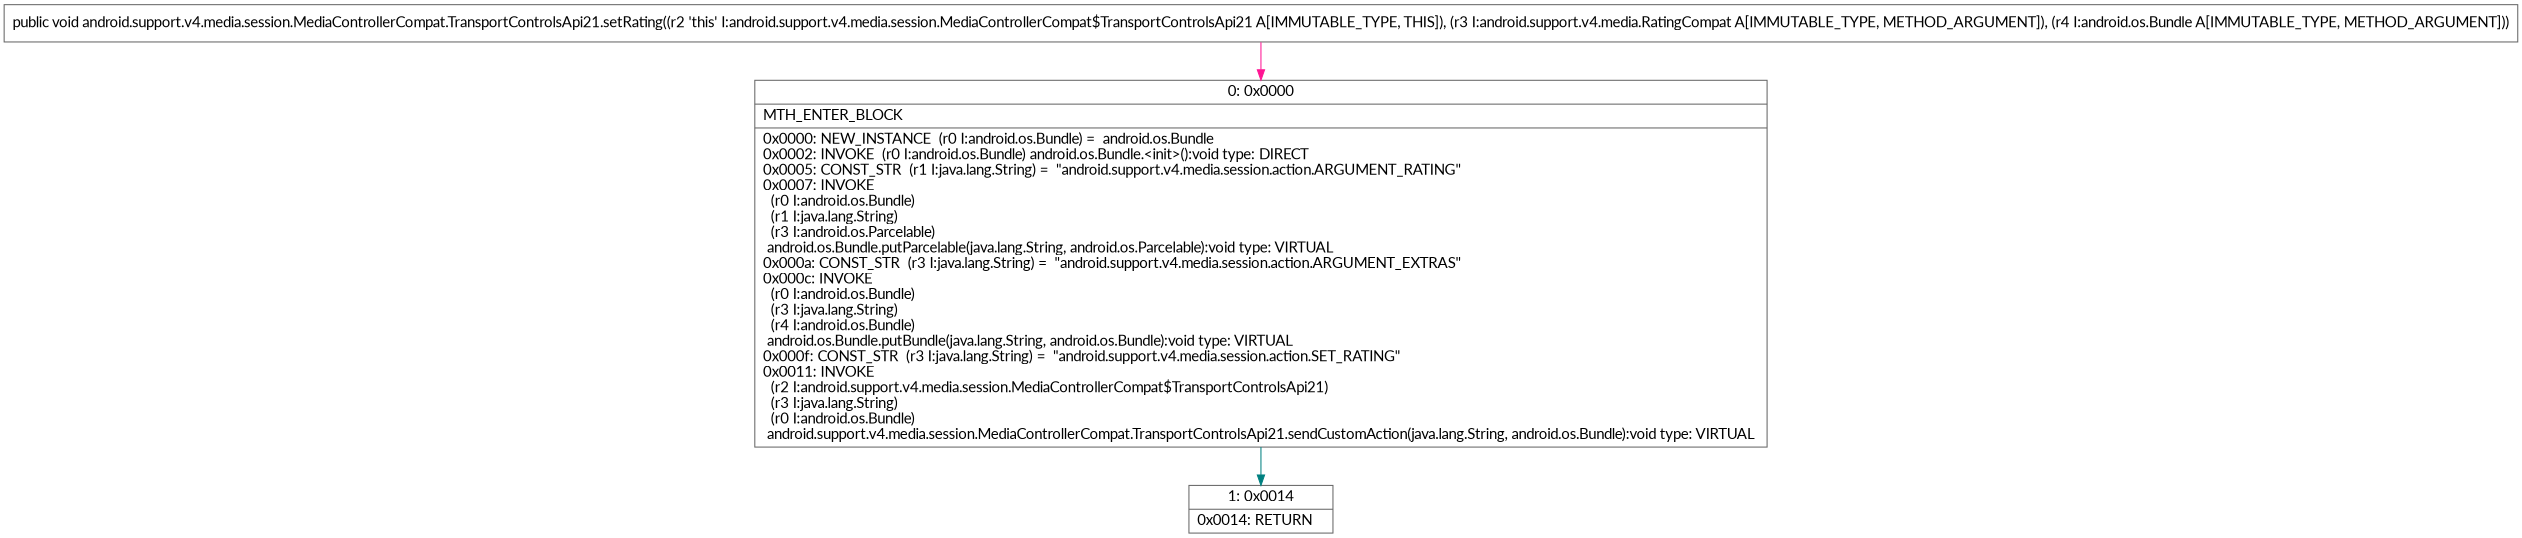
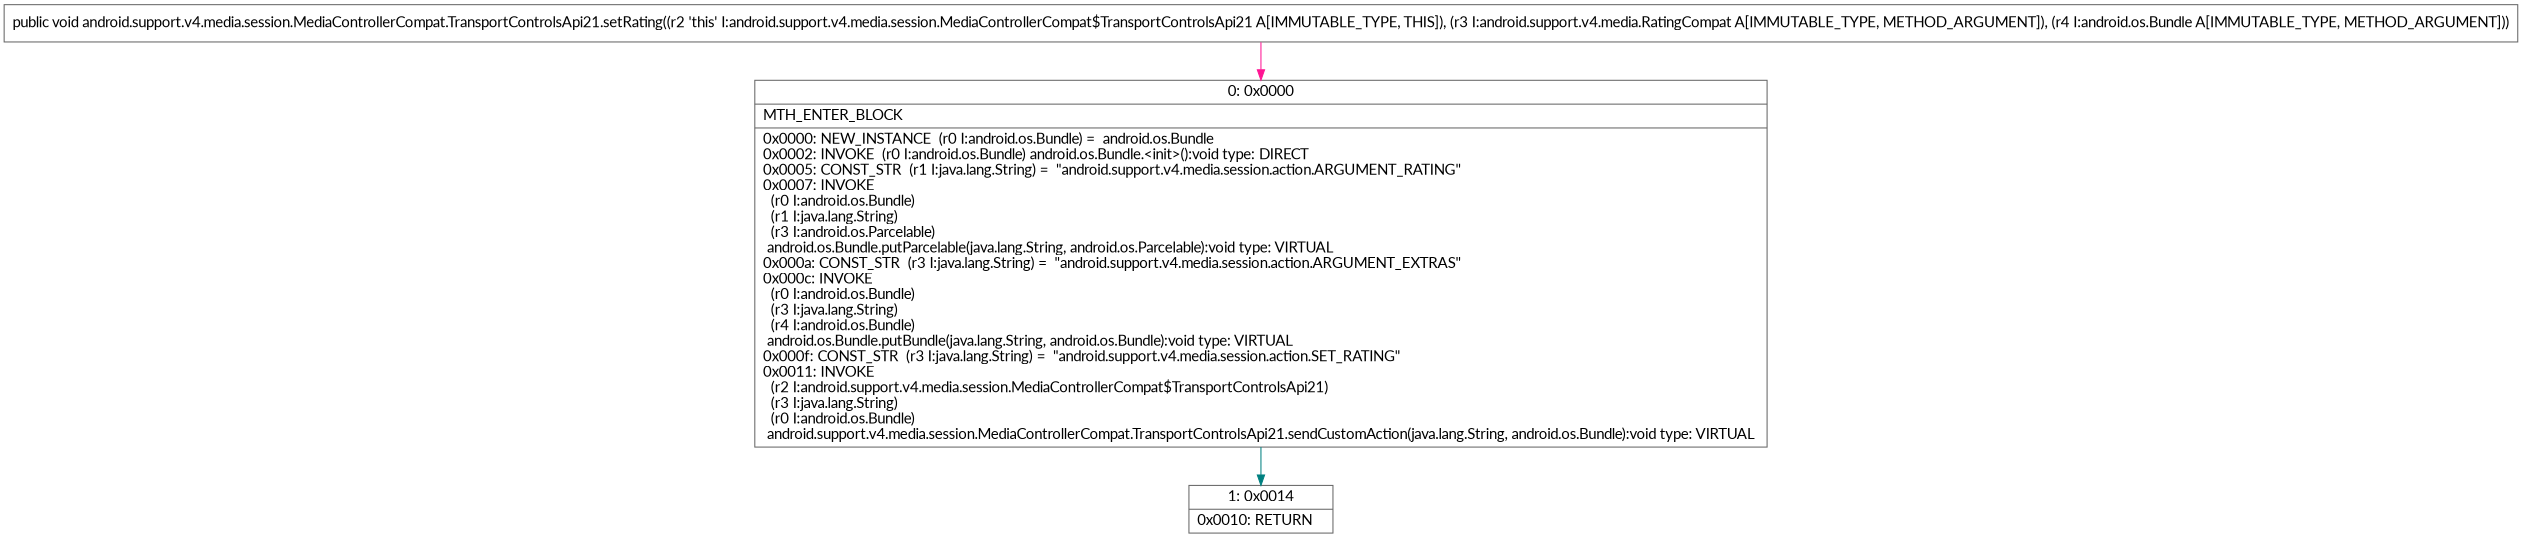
  digraph {
    fontname=Lato
    node [shape=record color=gray40 fontname=Lato]
    edge [fontname=Lato]
    n1 [label="{0\:\ 0x0000|MTH_ENTER_BLOCK\l|0x0000: NEW_INSTANCE  (r0 I:android.os.Bundle) =  android.os.Bundle \l0x0002: INVOKE  (r0 I:android.os.Bundle) android.os.Bundle.\<init\>():void type: DIRECT \l0x0005: CONST_STR  (r1 I:java.lang.String) =  \"android.support.v4.media.session.action.ARGUMENT_RATING\" \l0x0007: INVOKE  \l  (r0 I:android.os.Bundle)\l  (r1 I:java.lang.String)\l  (r3 I:android.os.Parcelable)\l android.os.Bundle.putParcelable(java.lang.String, android.os.Parcelable):void type: VIRTUAL \l0x000a: CONST_STR  (r3 I:java.lang.String) =  \"android.support.v4.media.session.action.ARGUMENT_EXTRAS\" \l0x000c: INVOKE  \l  (r0 I:android.os.Bundle)\l  (r3 I:java.lang.String)\l  (r4 I:android.os.Bundle)\l android.os.Bundle.putBundle(java.lang.String, android.os.Bundle):void type: VIRTUAL \l0x000f: CONST_STR  (r3 I:java.lang.String) =  \"android.support.v4.media.session.action.SET_RATING\" \l0x0011: INVOKE  \l  (r2 I:android.support.v4.media.session.MediaControllerCompat$TransportControlsApi21)\l  (r3 I:java.lang.String)\l  (r0 I:android.os.Bundle)\l android.support.v4.media.session.MediaControllerCompat.TransportControlsApi21.sendCustomAction(java.lang.String, android.os.Bundle):void type: VIRTUAL \l}"]
-   n2 [label="{1\:\ 0x0014|0x0014: RETURN   \l}"]
+   n2 [label="{1\:\ 0x0014|0x0010: RETURN   \l}"]
    n3 [label="{public void android.support.v4.media.session.MediaControllerCompat.TransportControlsApi21.setRating((r2 'this' I:android.support.v4.media.session.MediaControllerCompat$TransportControlsApi21 A[IMMUTABLE_TYPE, THIS]), (r3 I:android.support.v4.media.RatingCompat A[IMMUTABLE_TYPE, METHOD_ARGUMENT]), (r4 I:android.os.Bundle A[IMMUTABLE_TYPE, METHOD_ARGUMENT])) }"]
    n1 -> n2 [color=teal]
    n3 -> n1 [color=deeppink]
  }
